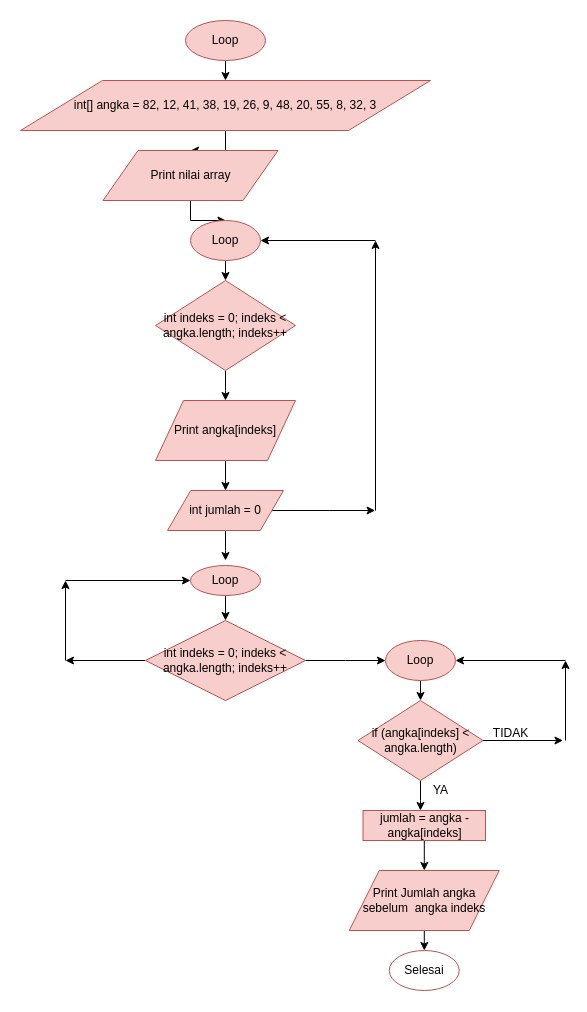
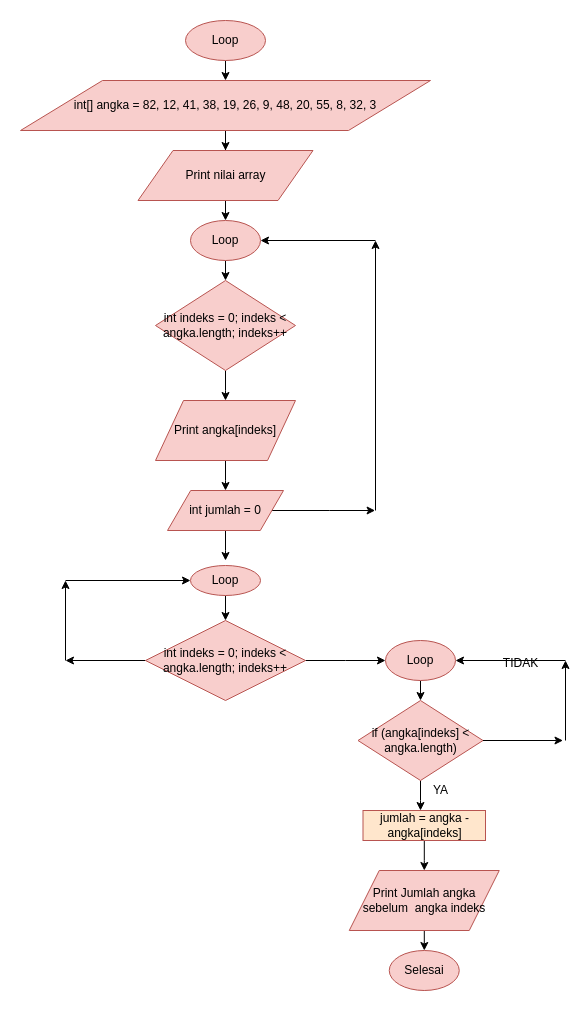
  <mxCell id="0" />
  <mxCell id="1" parent="0" />
  <mxCell id="2" value="" style="edgeStyle=orthogonalEdgeStyle;rounded=0;orthogonalLoop=1;jettySize=auto;html=1;" edge="1" parent="1" source="3"><mxGeometry relative="1" as="geometry"><mxPoint x="225" y="80" as="targetPoint" /></mxGeometry></mxCell>
  <mxCell id="3" value="Loop" style="ellipse;whiteSpace=wrap;html=1;fillColor=#f8cecc;strokeColor=#b85450;" vertex="1" parent="1"><mxGeometry x="185" y="20" width="80" height="40" as="geometry" /></mxCell>
  <mxCell id="4" value="" style="edgeStyle=orthogonalEdgeStyle;rounded=0;orthogonalLoop=1;jettySize=auto;html=1;" edge="1" parent="1" source="5" target="7"><mxGeometry relative="1" as="geometry" /></mxCell>
  <mxCell id="5" value="int[] angka = 82, 12, 41, 38, 19, 26, 9, 48, 20, 55, 8, 32, 3" style="shape=parallelogram;perimeter=parallelogramPerimeter;whiteSpace=wrap;html=1;fillColor=#f8cecc;strokeColor=#b85450;" vertex="1" parent="1"><mxGeometry x="20" y="80" width="410" height="50" as="geometry" /></mxCell>
  <mxCell id="6" value="" style="edgeStyle=orthogonalEdgeStyle;rounded=0;orthogonalLoop=1;jettySize=auto;html=1;" edge="1" parent="1" source="7"><mxGeometry relative="1" as="geometry"><mxPoint x="225" y="220" as="targetPoint" /></mxGeometry></mxCell>
- <mxCell id="7" value="Print nilai array" style="shape=parallelogram;perimeter=parallelogramPerimeter;whiteSpace=wrap;html=1;fillColor=#f8cecc;strokeColor=#b85450;" vertex="1" parent="1"><mxGeometry x="102.5" y="150" width="175" height="50" as="geometry" /></mxCell>
+ <mxCell id="7" value="Print nilai array" style="shape=parallelogram;perimeter=parallelogramPerimeter;whiteSpace=wrap;html=1;fillColor=#f8cecc;strokeColor=#b85450;" vertex="1" parent="1"><mxGeometry x="137.5" y="150" width="175" height="50" as="geometry" /></mxCell>
  <mxCell id="8" value="" style="edgeStyle=orthogonalEdgeStyle;rounded=0;orthogonalLoop=1;jettySize=auto;html=1;" edge="1" parent="1" source="9"><mxGeometry relative="1" as="geometry"><mxPoint x="225" y="280" as="targetPoint" /></mxGeometry></mxCell>
  <mxCell id="9" value="Loop" style="ellipse;whiteSpace=wrap;html=1;fillColor=#f8cecc;strokeColor=#b85450;" vertex="1" parent="1"><mxGeometry x="190" y="220" width="70" height="40" as="geometry" /></mxCell>
  <mxCell id="10" value="" style="edgeStyle=orthogonalEdgeStyle;rounded=0;orthogonalLoop=1;jettySize=auto;html=1;" edge="1" parent="1" source="11"><mxGeometry relative="1" as="geometry"><mxPoint x="225" y="400" as="targetPoint" /></mxGeometry></mxCell>
  <mxCell id="11" value="int indeks = 0; indeks &amp;lt; angka.length; indeks++" style="rhombus;whiteSpace=wrap;html=1;fillColor=#f8cecc;strokeColor=#b85450;" vertex="1" parent="1"><mxGeometry x="155" y="280" width="140" height="90" as="geometry" /></mxCell>
  <mxCell id="12" value="" style="edgeStyle=orthogonalEdgeStyle;rounded=0;orthogonalLoop=1;jettySize=auto;html=1;" edge="1" parent="1" source="13"><mxGeometry relative="1" as="geometry"><mxPoint x="225" y="490" as="targetPoint" /></mxGeometry></mxCell>
  <mxCell id="13" value="Print&amp;nbsp;angka[indeks]" style="shape=parallelogram;perimeter=parallelogramPerimeter;whiteSpace=wrap;html=1;fillColor=#f8cecc;strokeColor=#b85450;" vertex="1" parent="1"><mxGeometry x="155" y="400" width="140" height="60" as="geometry" /></mxCell>
  <mxCell id="14" value="" style="edgeStyle=orthogonalEdgeStyle;rounded=0;orthogonalLoop=1;jettySize=auto;html=1;" edge="1" parent="1" source="16"><mxGeometry relative="1" as="geometry"><mxPoint x="225" y="560" as="targetPoint" /></mxGeometry></mxCell>
  <mxCell id="15" value="" style="edgeStyle=orthogonalEdgeStyle;rounded=0;orthogonalLoop=1;jettySize=auto;html=1;" edge="1" parent="1" source="16"><mxGeometry relative="1" as="geometry"><mxPoint x="374.6" y="510" as="targetPoint" /></mxGeometry></mxCell>
  <mxCell id="16" value="int jumlah = 0" style="shape=parallelogram;perimeter=parallelogramPerimeter;whiteSpace=wrap;html=1;fillColor=#f8cecc;strokeColor=#b85450;" vertex="1" parent="1"><mxGeometry x="167" y="490" width="116" height="40" as="geometry" /></mxCell>
  <mxCell id="17" value="" style="edgeStyle=orthogonalEdgeStyle;rounded=0;orthogonalLoop=1;jettySize=auto;html=1;" edge="1" parent="1" source="18"><mxGeometry relative="1" as="geometry"><mxPoint x="225" y="620" as="targetPoint" /></mxGeometry></mxCell>
  <mxCell id="18" value="Loop" style="ellipse;whiteSpace=wrap;html=1;fillColor=#f8cecc;strokeColor=#b85450;" vertex="1" parent="1"><mxGeometry x="190" y="565" width="70" height="30" as="geometry" /></mxCell>
  <mxCell id="19" value="" style="edgeStyle=orthogonalEdgeStyle;rounded=0;orthogonalLoop=1;jettySize=auto;html=1;" edge="1" parent="1" source="21"><mxGeometry relative="1" as="geometry"><mxPoint x="65" y="660" as="targetPoint" /></mxGeometry></mxCell>
  <mxCell id="20" value="" style="edgeStyle=orthogonalEdgeStyle;rounded=0;orthogonalLoop=1;jettySize=auto;html=1;" edge="1" parent="1" source="21"><mxGeometry relative="1" as="geometry"><mxPoint x="385" y="660" as="targetPoint" /></mxGeometry></mxCell>
  <mxCell id="21" value="int indeks = 0; indeks &amp;lt; angka.length; indeks++" style="rhombus;whiteSpace=wrap;html=1;fillColor=#f8cecc;strokeColor=#b85450;" vertex="1" parent="1"><mxGeometry x="145" y="620" width="160" height="80" as="geometry" /></mxCell>
  <mxCell id="22" value="" style="edgeStyle=orthogonalEdgeStyle;rounded=0;orthogonalLoop=1;jettySize=auto;html=1;" edge="1" parent="1" source="23"><mxGeometry relative="1" as="geometry"><mxPoint x="420" y="700" as="targetPoint" /></mxGeometry></mxCell>
  <mxCell id="23" value="Loop" style="ellipse;whiteSpace=wrap;html=1;fillColor=#f8cecc;strokeColor=#b85450;" vertex="1" parent="1"><mxGeometry x="385" y="640" width="70" height="40" as="geometry" /></mxCell>
  <mxCell id="24" value="" style="edgeStyle=orthogonalEdgeStyle;rounded=0;orthogonalLoop=1;jettySize=auto;html=1;" edge="1" parent="1" source="26"><mxGeometry relative="1" as="geometry"><mxPoint x="420" y="810" as="targetPoint" /></mxGeometry></mxCell>
  <mxCell id="25" value="" style="edgeStyle=orthogonalEdgeStyle;rounded=0;orthogonalLoop=1;jettySize=auto;html=1;" edge="1" parent="1" source="26"><mxGeometry relative="1" as="geometry"><mxPoint x="562.5" y="740" as="targetPoint" /></mxGeometry></mxCell>
  <mxCell id="26" value="if (angka[indeks] &amp;lt; angka.length)" style="rhombus;whiteSpace=wrap;html=1;fillColor=#f8cecc;strokeColor=#b85450;" vertex="1" parent="1"><mxGeometry x="357.5" y="700" width="125" height="80" as="geometry" /></mxCell>
  <mxCell id="27" value="" style="edgeStyle=orthogonalEdgeStyle;rounded=0;orthogonalLoop=1;jettySize=auto;html=1;" edge="1" parent="1" source="28"><mxGeometry relative="1" as="geometry"><mxPoint x="423.8" y="870" as="targetPoint" /></mxGeometry></mxCell>
- <mxCell id="28" value="jumlah = angka - angka[indeks]" style="rounded=0;whiteSpace=wrap;html=1;fillColor=#f8cecc;strokeColor=#b85450;" vertex="1" parent="1"><mxGeometry x="362.5" y="810" width="122.5" height="30" as="geometry" /></mxCell>
+ <mxCell id="28" value="jumlah = angka - angka[indeks]" style="rounded=0;whiteSpace=wrap;html=1;fillColor=#ffe6cc;strokeColor=#b85450;" vertex="1" parent="1"><mxGeometry x="362.5" y="810" width="122.5" height="30" as="geometry" /></mxCell>
  <mxCell id="29" value="" style="edgeStyle=orthogonalEdgeStyle;rounded=0;orthogonalLoop=1;jettySize=auto;html=1;" edge="1" parent="1" source="30"><mxGeometry relative="1" as="geometry"><mxPoint x="423.8" y="950" as="targetPoint" /></mxGeometry></mxCell>
  <mxCell id="30" value="Print&amp;nbsp;Jumlah angka sebelum&amp;nbsp; angka indeks" style="shape=parallelogram;perimeter=parallelogramPerimeter;whiteSpace=wrap;html=1;fillColor=#f8cecc;strokeColor=#b85450;" vertex="1" parent="1"><mxGeometry x="348.75" y="870" width="150" height="60" as="geometry" /></mxCell>
- <mxCell id="31" value="Selesai" style="ellipse;whiteSpace=wrap;html=1;fillColor=#ffffff;strokeColor=#b85450;" vertex="1" parent="1"><mxGeometry x="388.75" y="950" width="70" height="40" as="geometry" /></mxCell>
+ <mxCell id="31" value="Selesai" style="ellipse;whiteSpace=wrap;html=1;fillColor=#f8cecc;strokeColor=#b85450;" vertex="1" parent="1"><mxGeometry x="388.75" y="950" width="70" height="40" as="geometry" /></mxCell>
  <mxCell id="32" value="" style="endArrow=classic;html=1;entryX=1;entryY=0.5;entryDx=0;entryDy=0;" edge="1" parent="1" target="23"><mxGeometry width="50" height="50" relative="1" as="geometry"><mxPoint x="565" y="660" as="sourcePoint" /><mxPoint x="615" y="610" as="targetPoint" /></mxGeometry></mxCell>
  <mxCell id="33" value="" style="endArrow=classic;html=1;" edge="1" parent="1"><mxGeometry width="50" height="50" relative="1" as="geometry"><mxPoint x="565" y="740" as="sourcePoint" /><mxPoint x="565" y="660" as="targetPoint" /></mxGeometry></mxCell>
  <mxCell id="34" value="" style="endArrow=classic;html=1;" edge="1" parent="1"><mxGeometry width="50" height="50" relative="1" as="geometry"><mxPoint x="65" y="660" as="sourcePoint" /><mxPoint x="65" y="580" as="targetPoint" /></mxGeometry></mxCell>
  <mxCell id="35" value="" style="endArrow=classic;html=1;entryX=0;entryY=0.5;entryDx=0;entryDy=0;" edge="1" parent="1" target="18"><mxGeometry width="50" height="50" relative="1" as="geometry"><mxPoint x="65" y="580" as="sourcePoint" /><mxPoint x="115" y="530" as="targetPoint" /></mxGeometry></mxCell>
  <mxCell id="36" value="" style="endArrow=classic;html=1;entryX=1;entryY=0.5;entryDx=0;entryDy=0;" edge="1" parent="1" target="9"><mxGeometry width="50" height="50" relative="1" as="geometry"><mxPoint x="375" y="240" as="sourcePoint" /><mxPoint x="425" y="190" as="targetPoint" /></mxGeometry></mxCell>
  <mxCell id="37" value="" style="endArrow=classic;html=1;" edge="1" parent="1"><mxGeometry width="50" height="50" relative="1" as="geometry"><mxPoint x="375" y="510" as="sourcePoint" /><mxPoint x="375" y="240" as="targetPoint" /></mxGeometry></mxCell>
- <mxCell id="38" value="TIDAK" style="text;html=1;align=center;verticalAlign=middle;resizable=0;points=[];autosize=1;" vertex="1" parent="1"><mxGeometry x="485" y="723" width="50" height="20" as="geometry" /></mxCell>
+ <mxCell id="38" value="TIDAK" style="text;html=1;align=center;verticalAlign=middle;resizable=0;points=[];autosize=1;" vertex="1" parent="1"><mxGeometry x="495" y="653" width="50" height="20" as="geometry" /></mxCell>
  <mxCell id="39" value="YA" style="text;html=1;align=center;verticalAlign=middle;resizable=0;points=[];autosize=1;" vertex="1" parent="1"><mxGeometry x="425" y="780" width="30" height="20" as="geometry" /></mxCell>
